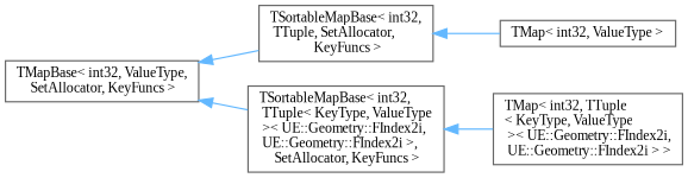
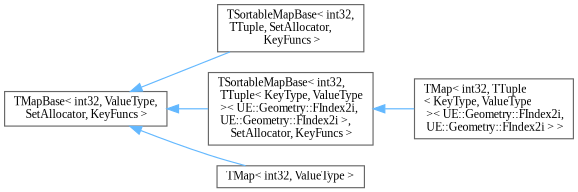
  digraph {
    fontname="Liberation Serif"
    rankdir=LR
    node [color=grey40 fillcolor=white fontname="Liberation Serif" fontsize=10 shape=box style=filled]
    edge [color=steelblue1 dir=back fontname="Liberation Serif" fontsize=10 labelfontname=Helvetica labelfontsize=10 style=solid]
    n1 [height=0.2 label="TMapBase\< int32, ValueType,\l SetAllocator, KeyFuncs \>" width=0.4]
    n2 [height=0.2 label="TSortableMapBase\< int32,\l TTuple, SetAllocator,\l KeyFuncs \>" width=0.4]
    n3 [height=0.2 label="TSortableMapBase\< int32,\l TTuple\< KeyType, ValueType\l \>\< UE::Geometry::FIndex2i,\l UE::Geometry::FIndex2i \>,\l SetAllocator, KeyFuncs \>" width=0.4]
    n4 [height=0.2 label="TMap\< int32, ValueType \>" width=0.4]
    n5 [height=0.2 label="TMap\< int32, TTuple\l\< KeyType, ValueType\l \>\< UE::Geometry::FIndex2i,\l UE::Geometry::FIndex2i \> \>" width=0.4]
    n1 -> n2
    n1 -> n3
-   n2 -> n4
+   n1 -> n4
    n3 -> n5
  }
